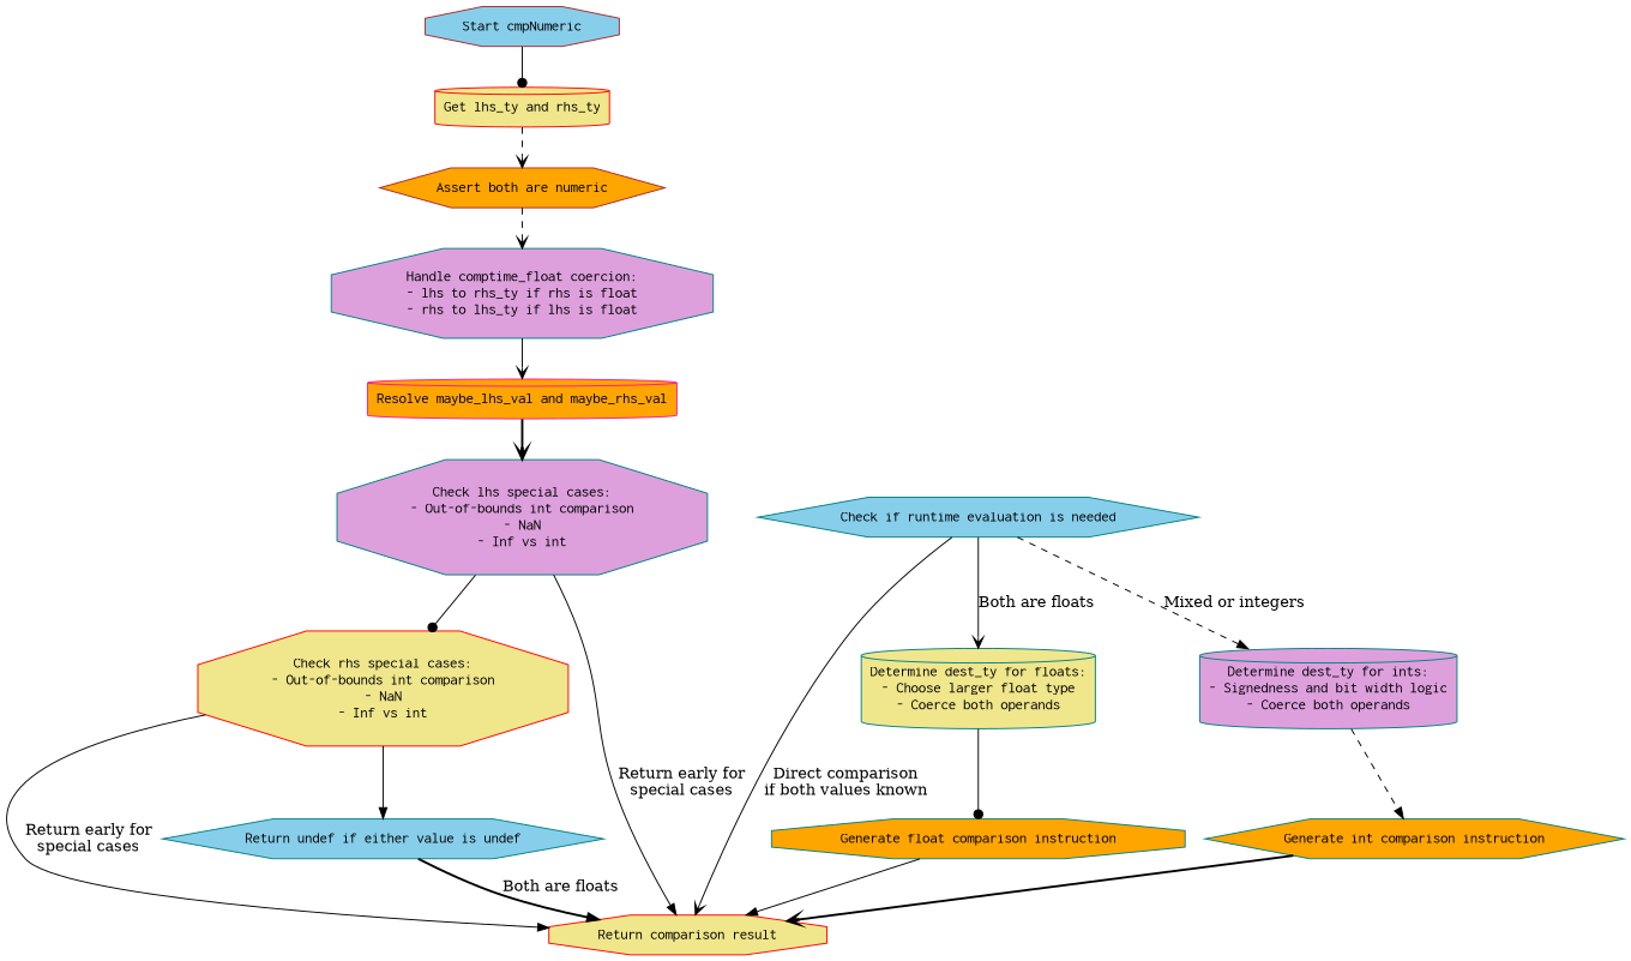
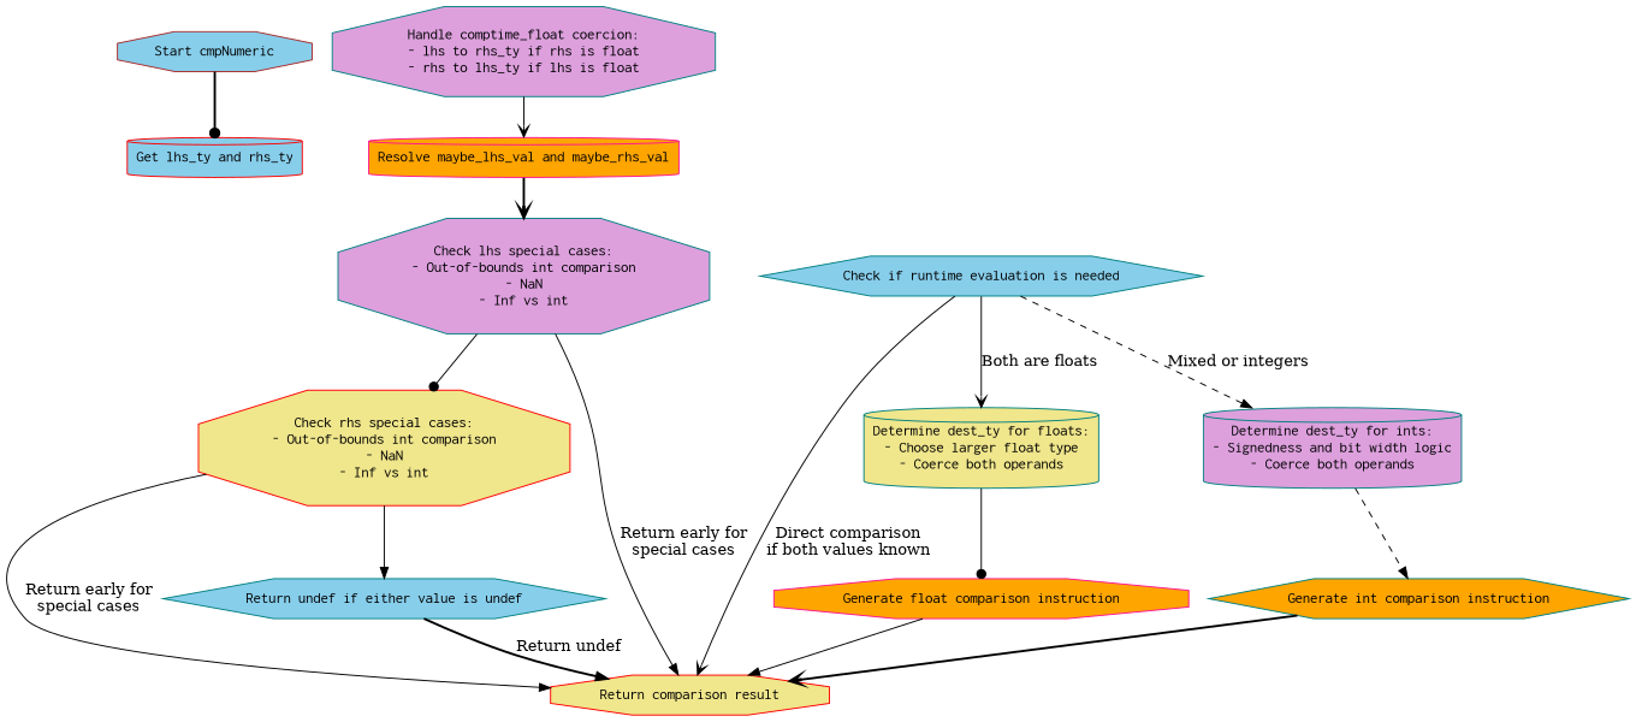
  digraph {
    node [color=teal fillcolor=khaki fontname=Courier shape=octagon style=filled]
    edge [arrowhead=vee style=solid]
    n1 [color=brown fillcolor=skyblue label="Start cmpNumeric"]
-   n2 [color=red label="Get lhs_ty and rhs_ty" shape=cylinder]
-   n3 [color=brown fillcolor=orange label="Assert both are numeric" shape=hexagon]
+   n2 [color=red fillcolor=skyblue label="Get lhs_ty and rhs_ty" shape=cylinder]
    n4 [fillcolor=plum label="Handle comptime_float coercion:\n- lhs to rhs_ty if rhs is float\n- rhs to lhs_ty if lhs is float"]
    n5 [color=deeppink fillcolor=orange label="Resolve maybe_lhs_val and maybe_rhs_val" shape=cylinder]
    n6 [fillcolor=plum label="Check lhs special cases:\n- Out-of-bounds int comparison\n- NaN\n- Inf vs int"]
    n7 [color=red label="Check rhs special cases:\n- Out-of-bounds int comparison\n- NaN\n- Inf vs int"]
    n8 [color=red label="Return comparison result"]
    n9 [fillcolor=skyblue label="Return undef if either value is undef" shape=hexagon]
    n10 [fillcolor=skyblue label="Check if runtime evaluation is needed" shape=hexagon]
    n11 [label="Determine dest_ty for floats:\n- Choose larger float type\n- Coerce both operands" shape=cylinder]
    n12 [fillcolor=plum label="Determine dest_ty for ints:\n- Signedness and bit width logic\n- Coerce both operands" shape=cylinder]
-   n13 [fillcolor=orange label="Generate float comparison instruction"]
+   n13 [color=deeppink fillcolor=orange label="Generate float comparison instruction"]
    n14 [fillcolor=orange label="Generate int comparison instruction" shape=hexagon]
-   n1 -> n2 [arrowhead=dot]
-   n2 -> n3 [style=dashed]
-   n3 -> n4 [style=dashed]
+   n1 -> n2 [arrowhead=dot style=bold]
    n4 -> n5
    n5 -> n6 [style=bold]
    n6 -> n7 [arrowhead=dot]
    n6 -> n8 [arrowhead=normal label="Return early for\nspecial cases"]
    n7 -> n8 [arrowhead=normal label="Return early for\nspecial cases"]
    n7 -> n9 [arrowhead=normal]
-   n9 -> n8 [arrowhead=normal label="Both are floats" style=bold]
+   n9 -> n8 [arrowhead=normal label="Return undef" style=bold]
    n10 -> n8 [label="Direct comparison\nif both values known"]
    n10 -> n11 [label="Both are floats"]
    n10 -> n12 [arrowhead=normal label="Mixed or integers" style=dashed]
    n11 -> n13 [arrowhead=dot]
    n12 -> n14 [arrowhead=normal style=dashed]
    n13 -> n8 [arrowhead=normal]
    n14 -> n8 [style=bold]
  }
